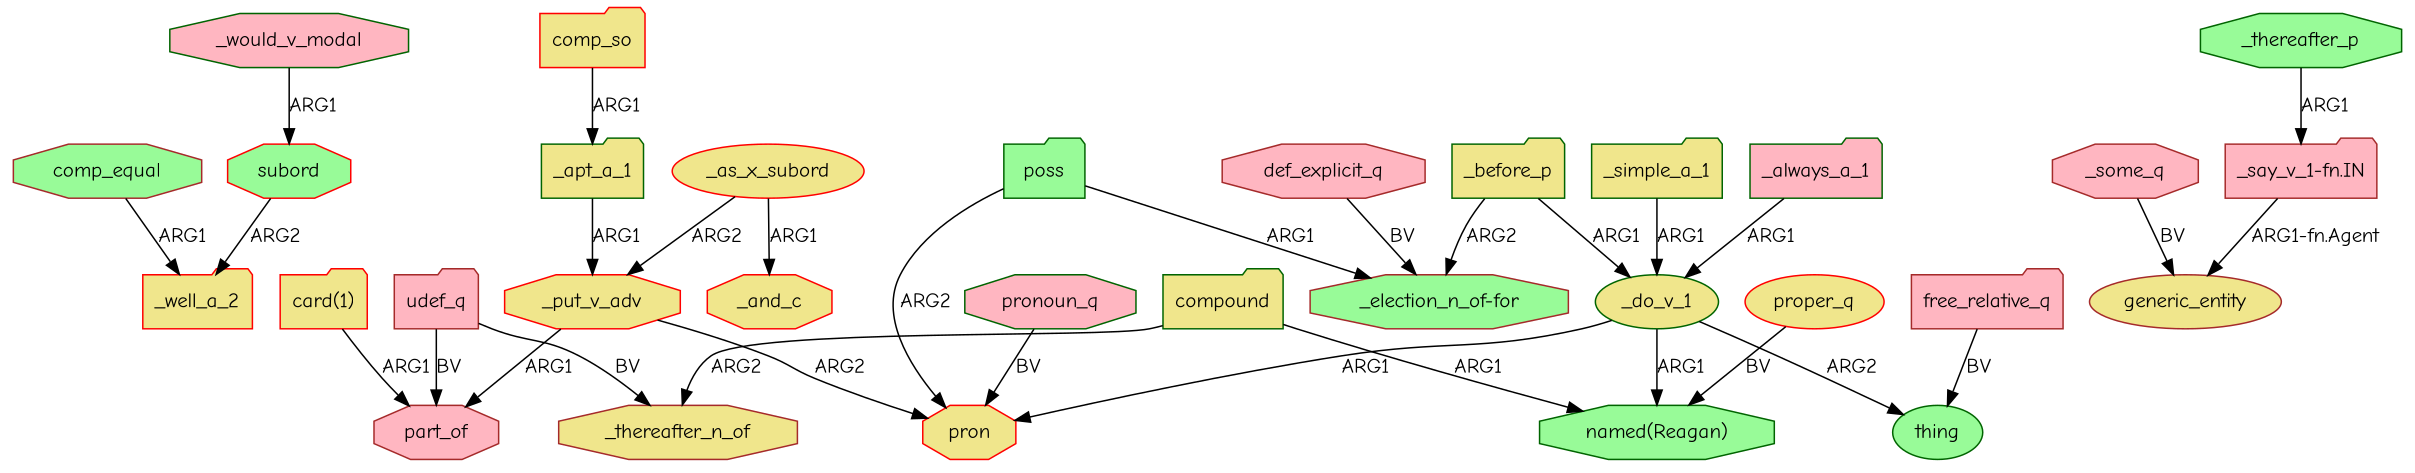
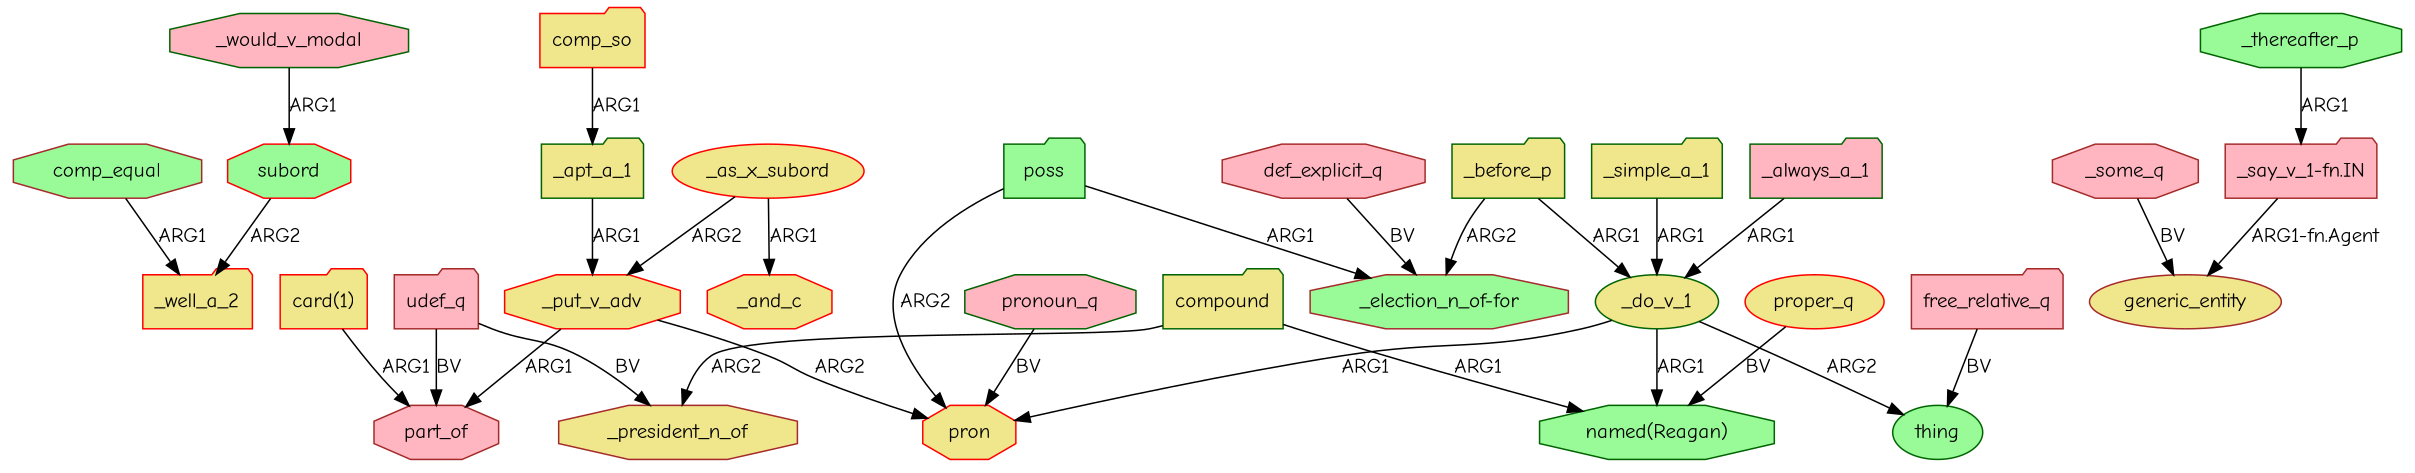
  digraph {
    fontname="Comic Neue"
    node [color=darkgreen fillcolor=khaki fontname="Comic Neue" shape=octagon style=filled]
    edge [fontname="Comic Neue"]
    comp_equal [color=brown fillcolor=palegreen]
    _well_a_2 [color=red shape=folder]
    udef_q [color=brown fillcolor=lightpink shape=folder]
    part_of [color=brown fillcolor=lightpink]
-   _president_n_of [color=brown label=_thereafter_n_of]
+   _president_n_of [color=brown]
    compound [shape=folder]
    "named(Reagan)" [fillcolor=palegreen]
    poss [fillcolor=palegreen shape=folder]
    pron [color=red]
    "_election_n_of-for" [color=brown fillcolor=palegreen]
    _always_a_1 [fillcolor=lightpink shape=folder]
    _do_v_1 [shape=ellipse]
    thing [fillcolor=palegreen shape=ellipse]
    _put_v_adv [color=red]
    subord [color=red fillcolor=palegreen]
    "_say_v_1-fn.IN" [color=brown fillcolor=lightpink shape=folder]
    generic_entity [color=brown shape=ellipse]
    _would_v_modal [fillcolor=lightpink]
    _before_p [shape=folder]
    pronoun_q [fillcolor=lightpink]
    def_explicit_q [color=brown fillcolor=lightpink]
    _as_x_subord [color=red shape=ellipse]
    _and_c [color=red]
    free_relative_q [color=brown fillcolor=lightpink shape=folder]
    _thereafter_p [fillcolor=palegreen]
    _some_q [color=brown fillcolor=lightpink]
    "card(1)" [color=red shape=folder]
    proper_q [color=red shape=ellipse]
    comp_so [color=red shape=folder]
    _apt_a_1 [shape=folder]
    _simple_a_1 [shape=folder]
    comp_equal -> _well_a_2 [label=ARG1]
    udef_q -> part_of [label=BV]
    udef_q -> _president_n_of [label=BV]
    compound -> _president_n_of [label=ARG2]
    compound -> "named(Reagan)" [label=ARG1]
    poss -> pron [label=ARG2]
    poss -> "_election_n_of-for" [label=ARG1]
    _always_a_1 -> _do_v_1 [label=ARG1]
    _do_v_1 -> "named(Reagan)" [label=ARG1]
    _do_v_1 -> pron [label=ARG1]
    _do_v_1 -> thing [label=ARG2]
    _put_v_adv -> part_of [label=ARG1]
    _put_v_adv -> pron [label=ARG2]
    subord -> _well_a_2 [label=ARG2]
    "_say_v_1-fn.IN" -> generic_entity [label="ARG1-fn.Agent"]
    _would_v_modal -> subord [label=ARG1]
    _before_p -> "_election_n_of-for" [label=ARG2]
    _before_p -> _do_v_1 [label=ARG1]
    pronoun_q -> pron [label=BV]
    def_explicit_q -> "_election_n_of-for" [label=BV]
    _as_x_subord -> _put_v_adv [label=ARG2]
    _as_x_subord -> _and_c [label=ARG1]
    free_relative_q -> thing [label=BV]
    _thereafter_p -> "_say_v_1-fn.IN" [label=ARG1]
    _some_q -> generic_entity [label=BV]
    "card(1)" -> part_of [label=ARG1]
    proper_q -> "named(Reagan)" [label=BV]
    comp_so -> _apt_a_1 [label=ARG1]
    _apt_a_1 -> _put_v_adv [label=ARG1]
    _simple_a_1 -> _do_v_1 [label=ARG1]
  }
